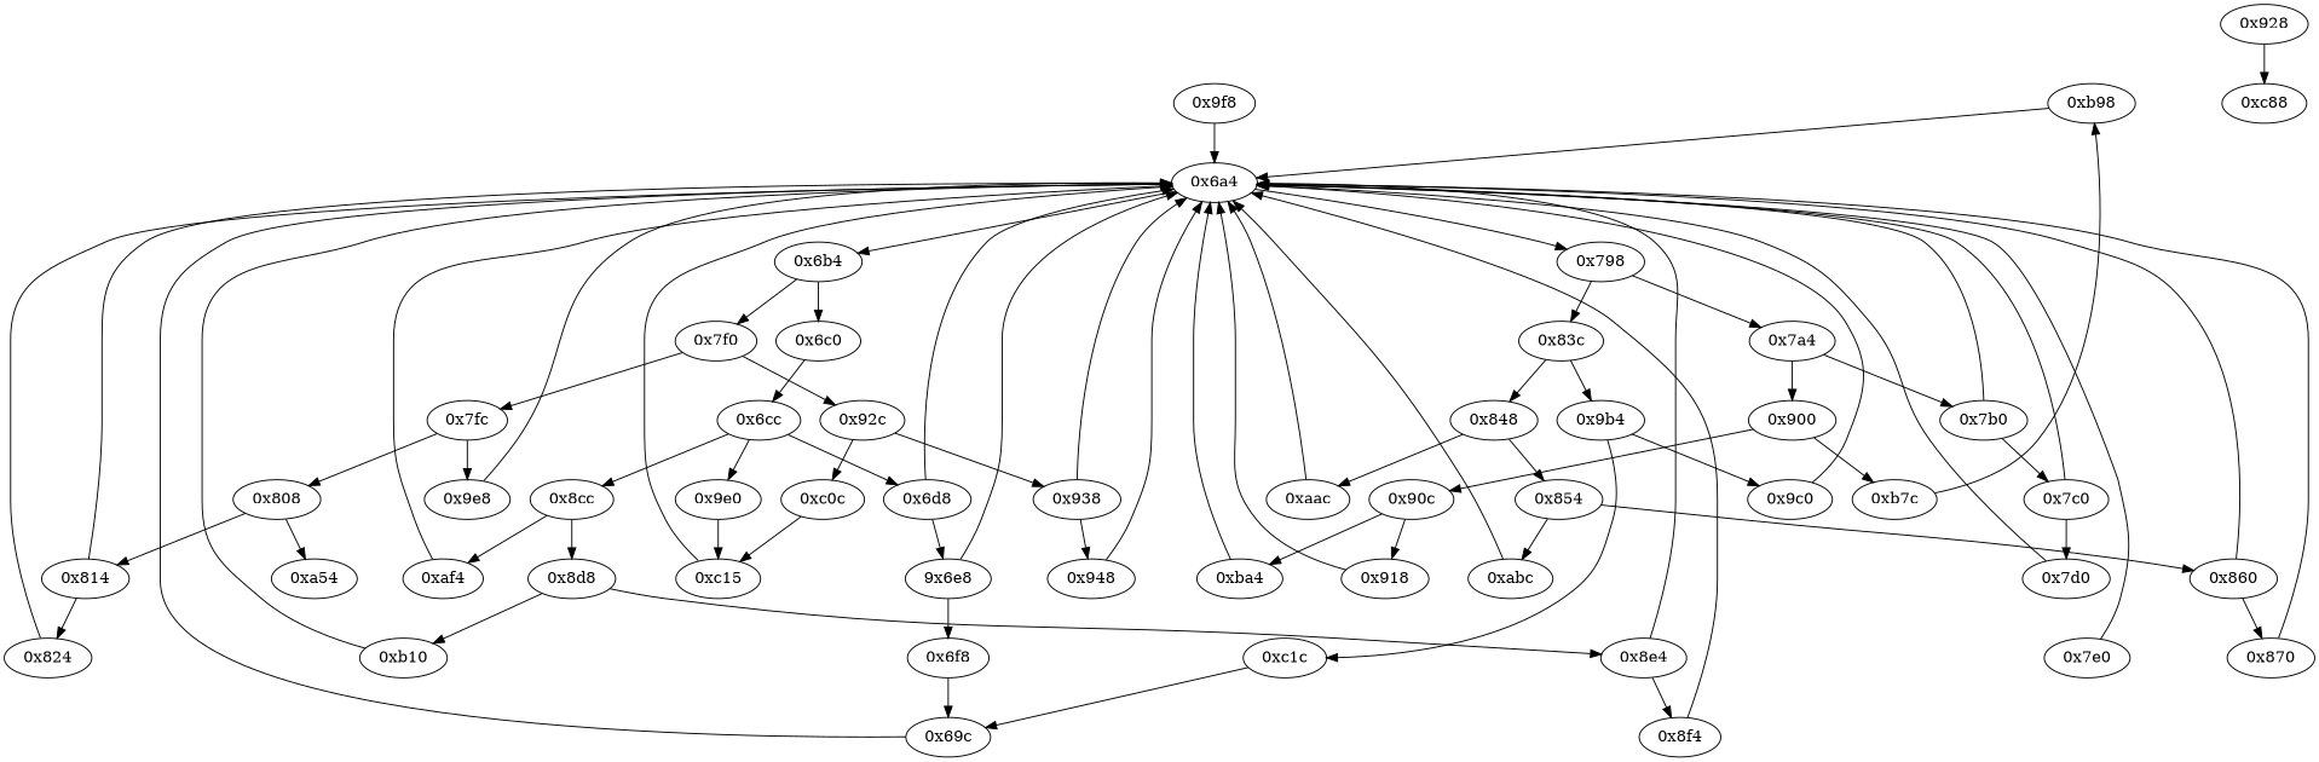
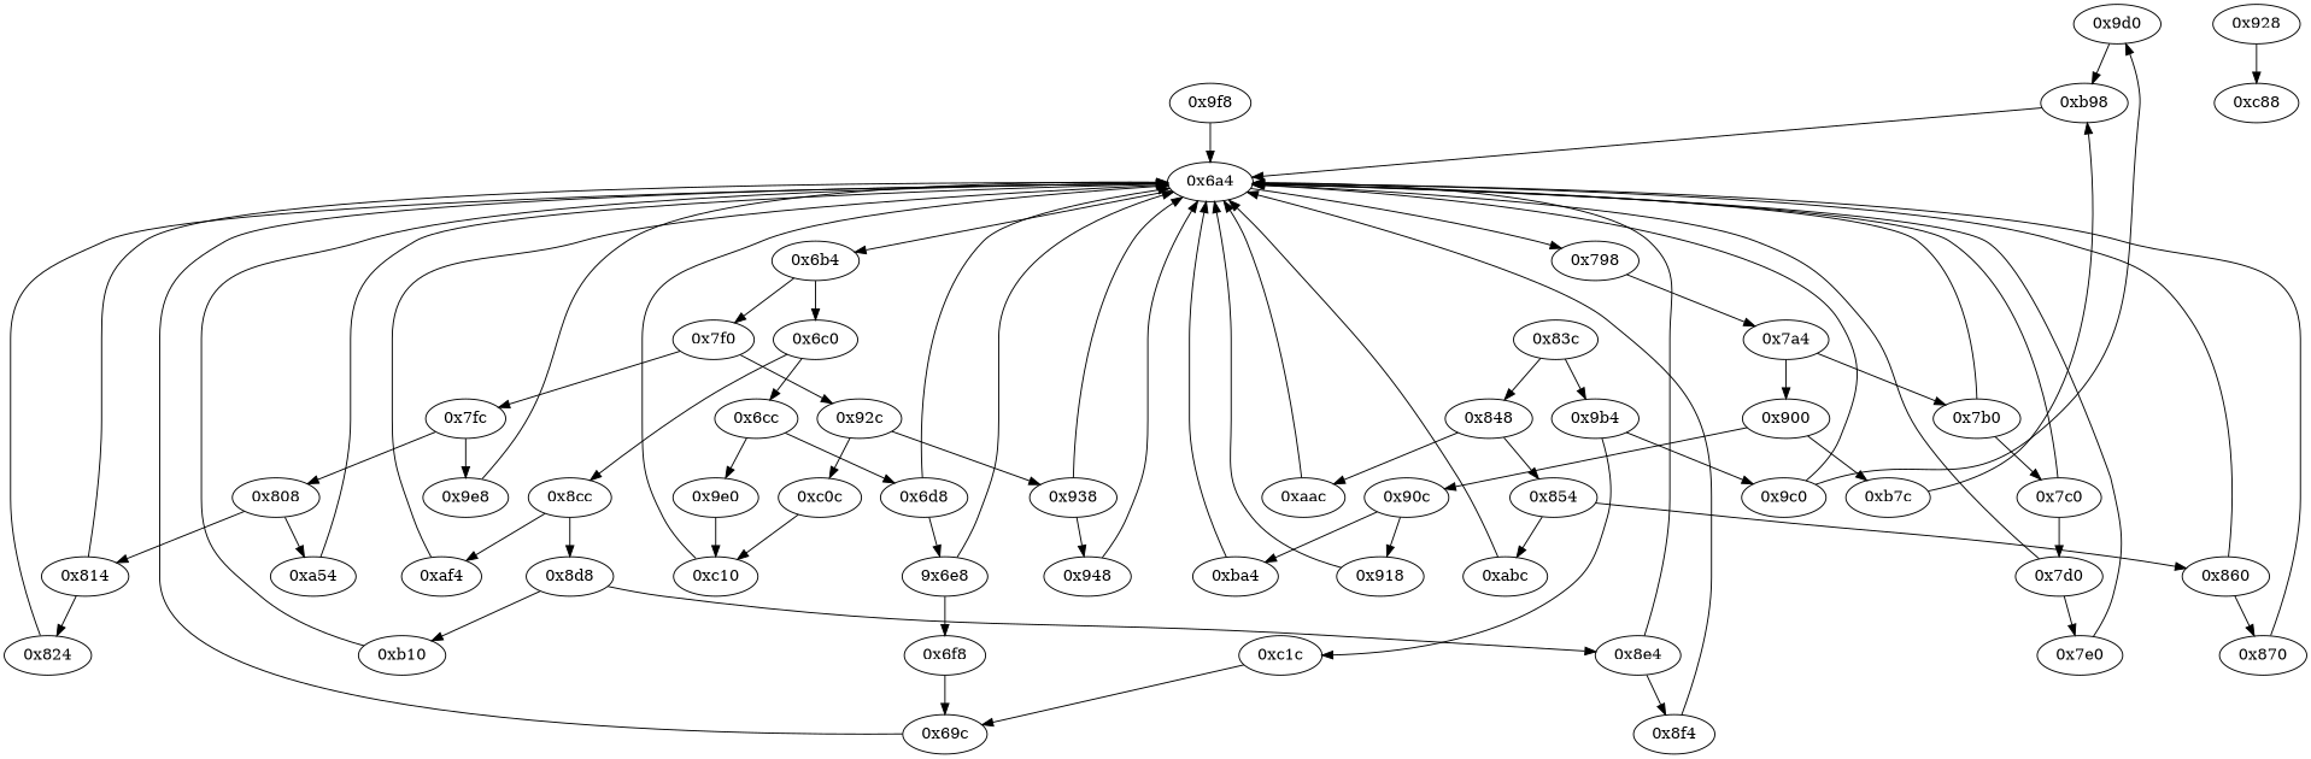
  strict digraph {
    node [opcode="[u'ldr', u'cmp', u'b']"]
+   "0x9d0" [opcode="[u'ldr', u'str', u'ldr', u'b']"]
    "0xb98" [opcode="[u'str', u'ldr', u'b']"]
    "0x6a4" [opcode="[u'mov', u'ldr', u'cmp', u'b']"]
    "0x798"
    "0x6b4"
    "0x8f4" [opcode="[u'ldr', u'ldr', u'b']"]
    "0x7a4"
    "0x83c"
    "0x6c0"
    "0x7f0"
    "0xc0c" [opcode="[u'mov']"]
-   "0xc10" [opcode="[u'str', u'ldr', u'b']" label="0xc15"]
+   "0xc10" [opcode="[u'str', u'ldr', u'b']"]
    "0xaac" [opcode="[u'ldr', u'bl', u'mov', u'b']"]
    "0x7fc"
    "0x808"
    "0x9e8" [opcode="[u'ldr', u'str', u'ldr', u'ldr', u'ldr', u'ldr', u'add', u'sub', u'sub', u'mul', u'eor', u'and', u'ldr', u'mov', u'mov', u'ldr', u'cmp', u'mov', u'cmp', u'mov', u'mov', u'cmp', u'mov', u'mov', u'teq', u'mov', u'b']"]
    "0xa54" [opcode="[u'ldr', u'mov', u'ldr', u'sub', u'mul', u'eor', u'and', u'ldr', u'mov', u'mov', u'ldr', u'ldr', u'cmp', u'mov', u'teq', u'ldr', u'mov', u'cmp', u'mov', u'cmp', u'mov', u'b']"]
    "0x814" [opcode="[u'ldr', u'cmp', u'mov', u'b']"]
    "0x824" [opcode="[u'ldrb', u'ldr', u'ldr', u'cmp', u'mov', u'b']"]
    "0xb7c" [opcode="[u'ldr', u'ldr', u'ldrb', u'str', u'mov', u'str', u'ldr']"]
    "0x7e0" [opcode="[u'ldr', u'bl', u'mov', u'b']"]
    n22 [label="9x6e8" opcode="[u'ldr', u'cmp', u'mov', u'b']"]
    "0x6f8" [opcode="[u'ldr', u'ldr', u'smull', u'asr', u'add', u'ldr', u'add', u'sub', u'mul', u'mla', u'str', u'ldr', u'smull', u'asr', u'add', u'ldr', u'str', u'ldr', u'ldr', u'ldr', u'sub', u'sub', u'add', u'mul', u'eor', u'and', u'ldr', u'ldr', u'ldr', u'mov', u'mov', u'cmp', u'mov', u'cmp', u'mov', u'mov', u'cmp', u'mov', u'mov', u'b']"]
    "0x69c" [opcode="[u'teq', u'mov']"]
    "0xb10" [opcode="[u'ldr', u'ldr', u'ldr', u'ldr', u'ldr', u'mov', u'sub', u'cmp', u'sub', u'mov', u'add', u'mul', u'mov', u'mvn', u'ldr', u'orr', u'cmn', u'mov', u'teq', u'ldr', u'mov', u'cmn', u'mov', u'mov', u'cmp', u'mov', u'b']"]
    "0x8d8"
    "0x8e4" [opcode="[u'ldr', u'cmp', u'mov', u'b']"]
    "0xc1c" [opcode="[u'ldr', u'ldr', u'cmp', u'mov', u'strb', u'ldr', u'ldr', u'ldr', u'add', u'sub', u'sub', u'mul', u'mvn', u'ldr', u'ldr', u'orr', u'mov', u'cmn', u'mov', u'cmp', u'mov', u'mov', u'mov', u'cmn', u'mov', u'mov', u'b']"]
    "0x9b4"
    "0x9c0" [opcode="[u'ldr', u'cmp', u'mov', u'b']"]
    "0x900"
    "0x7b0" [opcode="[u'ldr', u'cmp', u'mov', u'b']"]
    "0x90c"
    "0x7c0" [opcode="[u'ldr', u'cmp', u'mov', u'b']"]
    "0xba4" [opcode="[u'ldr', u'bl', u'ldr', u'mov', u'ldr', u'ldr', u'ldr', u'cmp', u'mov', u'rsb', u'mvn', u'mul', u'mvn', u'mov', u'orr', u'ldr', u'cmn', u'mov', u'teq', u'ldr', u'mov', u'cmn', u'mov', u'cmp', u'mov', u'b']"]
    "0x918" [opcode="[u'ldr', u'cmp', u'mov', u'b']"]
    "0x7d0" [opcode="[u'ldr', u'cmp', u'mov', u'b']"]
    "0x860" [opcode="[u'ldr', u'cmp', u'mov', u'b']"]
    "0x870" [opcode="[u'ldr', u'mov', u'ldr', u'rsb', u'mvn', u'mul', u'mov', u'eor', u'and', u'ldr', u'mov', u'ldr', u'cmp', u'mov', u'teq', u'ldr', u'mov', u'cmp', u'mov', u'mov', u'cmp', u'mov', u'b']"]
    "0x948" [opcode="[u'ldr', u'ldr', u'str', u'ldr', u'str', u'ldr', u'ldr', u'rsb', u'mvn', u'mul', u'mvn', u'ldr', u'orr', u'mov', u'cmn', u'mov', u'ldr', u'cmp', u'mov', u'mov', u'mov', u'cmn', u'mov', u'mov', u'teq', u'mov', u'b']"]
    "0x848"
    "0x854"
    "0xabc" [opcode="[u'ldr', u'ldr', u'ldr', u'ldr', u'ldr', u'ldr', u'ldr', u'ldr', u'ldr', u'ldr', u'ldr', u'ldr', u'ldr', u'b']"]
    "0x8cc"
    "0x6cc"
    "0xaf4" [opcode="[u'ldr', u'ldr', u'ldr', u'ldr', u'cmp', u'mov', u'b']"]
    "0x9e0" [opcode="[u'mov', u'b']"]
    "0x6d8" [opcode="[u'ldr', u'cmp', u'mov', u'b']"]
    "0xc88" [opcode="[u'ldr', u'sub', u'pop']"]
    "0x92c"
    "0x938" [opcode="[u'ldr', u'cmp', u'mov', u'b']"]
    "0x928" [opcode="[u'b']"]
    n53 [label="0x9f8" opcode="[u'push', u'add', u'sub', u'str', u'cmp', u'mvn', u'ldr', u'ldr', u'ldr', u'ldr', u'mov', u'ldr', u'str', u'ldr', u'ldr', u'ldr', u'str', u'ldr', u'str', u'ldr', u'str', u'ldr', u'str', u'ldr', u'str', u'ldr', u'str', u'ldr', u'ldr', u'add', u'str', u'ldr', u'add', u'str', u'ldr', u'add', u'str', u'str', u'str', u'str', u'b']"]
+   "0x9d0" -> "0xb98"
    "0xb98" -> "0x6a4"
    "0x6a4" -> "0x798"
    "0x6a4" -> "0x6b4"
    "0x798" -> "0x7a4"
-   "0x798" -> "0x83c"
    "0x6b4" -> "0x6c0"
    "0x6b4" -> "0x7f0"
    "0x8f4" -> "0x6a4"
    "0x7a4" -> "0x900"
    "0x7a4" -> "0x7b0"
    "0x83c" -> "0x9b4"
    "0x83c" -> "0x848"
-   "0x6cc" -> "0x8cc"
+   "0x6c0" -> "0x8cc"
    "0x6c0" -> "0x6cc"
    "0x7f0" -> "0x7fc"
    "0x7f0" -> "0x92c"
    "0xc0c" -> "0xc10"
    "0xc10" -> "0x6a4"
    "0xaac" -> "0x6a4"
    "0x7fc" -> "0x808"
    "0x7fc" -> "0x9e8"
    "0x808" -> "0xa54"
    "0x808" -> "0x814"
    "0x9e8" -> "0x6a4"
+   "0xa54" -> "0x6a4"
    "0x814" -> "0x6a4"
    "0x814" -> "0x824"
    "0x824" -> "0x6a4"
    "0xb7c" -> "0xb98"
    "0x7e0" -> "0x6a4"
    n22 -> "0x6a4"
    n22 -> "0x6f8"
    "0x6f8" -> "0x69c"
    "0x69c" -> "0x6a4"
    "0xb10" -> "0x6a4"
    "0x8d8" -> "0xb10"
    "0x8d8" -> "0x8e4"
    "0x8e4" -> "0x6a4"
    "0x8e4" -> "0x8f4"
    "0xc1c" -> "0x69c"
    "0x9b4" -> "0xc1c"
    "0x9b4" -> "0x9c0"
+   "0x9c0" -> "0x9d0"
    "0x9c0" -> "0x6a4"
    "0x900" -> "0xb7c"
    "0x900" -> "0x90c"
    "0x7b0" -> "0x6a4"
    "0x7b0" -> "0x7c0"
    "0x90c" -> "0xba4"
    "0x90c" -> "0x918"
    "0x7c0" -> "0x6a4"
    "0x7c0" -> "0x7d0"
    "0xba4" -> "0x6a4"
    "0x918" -> "0x6a4"
    "0x7d0" -> "0x6a4"
+   "0x7d0" -> "0x7e0"
    "0x860" -> "0x6a4"
    "0x860" -> "0x870"
    "0x870" -> "0x6a4"
    "0x948" -> "0x6a4"
    "0x848" -> "0xaac"
    "0x848" -> "0x854"
    "0x854" -> "0x860"
    "0x854" -> "0xabc"
    "0xabc" -> "0x6a4"
    "0x8cc" -> "0x8d8"
    "0x8cc" -> "0xaf4"
    "0x6cc" -> "0x9e0"
    "0x6cc" -> "0x6d8"
    "0xaf4" -> "0x6a4"
    "0x9e0" -> "0xc10"
    "0x6d8" -> "0x6a4"
    "0x6d8" -> n22
    "0x92c" -> "0xc0c"
    "0x92c" -> "0x938"
    "0x938" -> "0x6a4"
    "0x938" -> "0x948"
    "0x928" -> "0xc88"
    n53 -> "0x6a4"
  }
